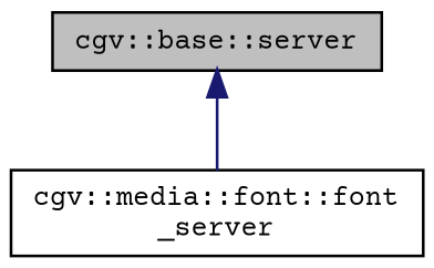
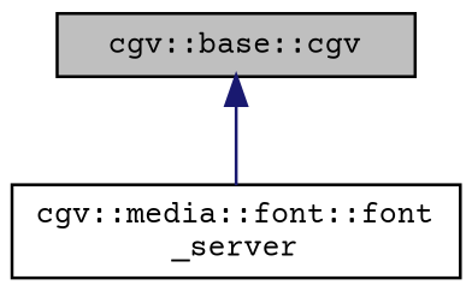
  digraph {
    fontname="Courier Prime"
    node [color=black fontname="Courier Prime" fontsize=10 shape=record]
-   n1 [fillcolor=grey75 fontcolor=black height=0.2 label="cgv::base::server" style=filled width=0.4]
+   n1 [fillcolor=grey75 fontcolor=black height=0.2 label="cgv::base::cgv" style=filled width=0.4]
    n2 [height=0.2 label="cgv::media::font::font\l_server" width=0.4]
    n1 -> n2 [color=midnightblue dir=back fontname="Courier Prime" fontsize=10 labelfontname=Helvetica labelfontsize=10 style=solid]
  }
